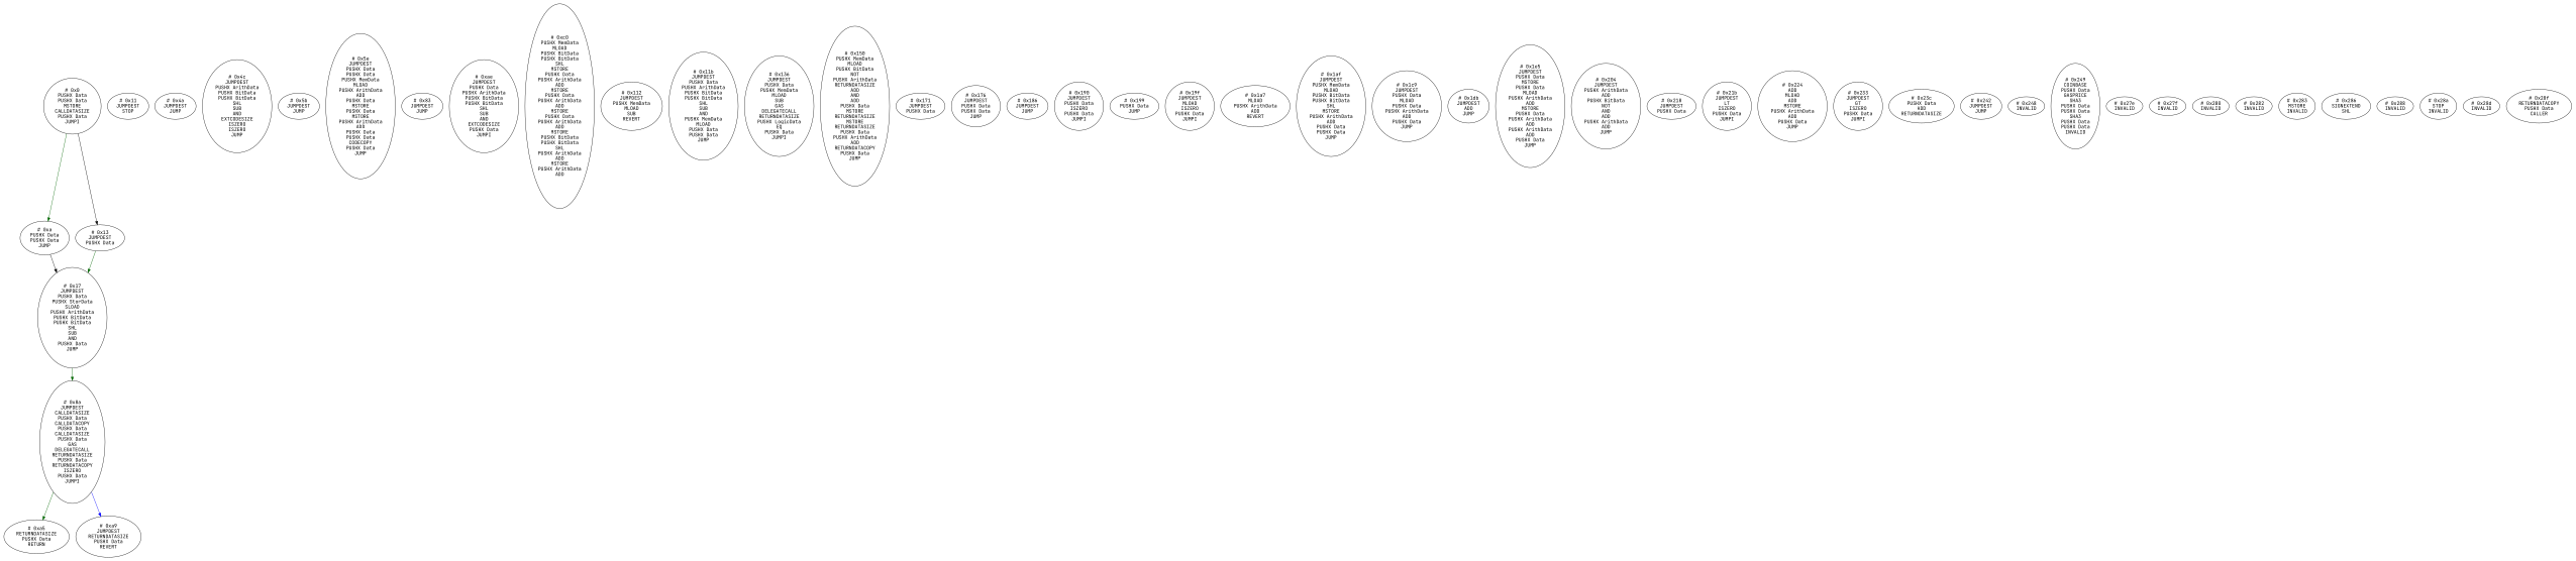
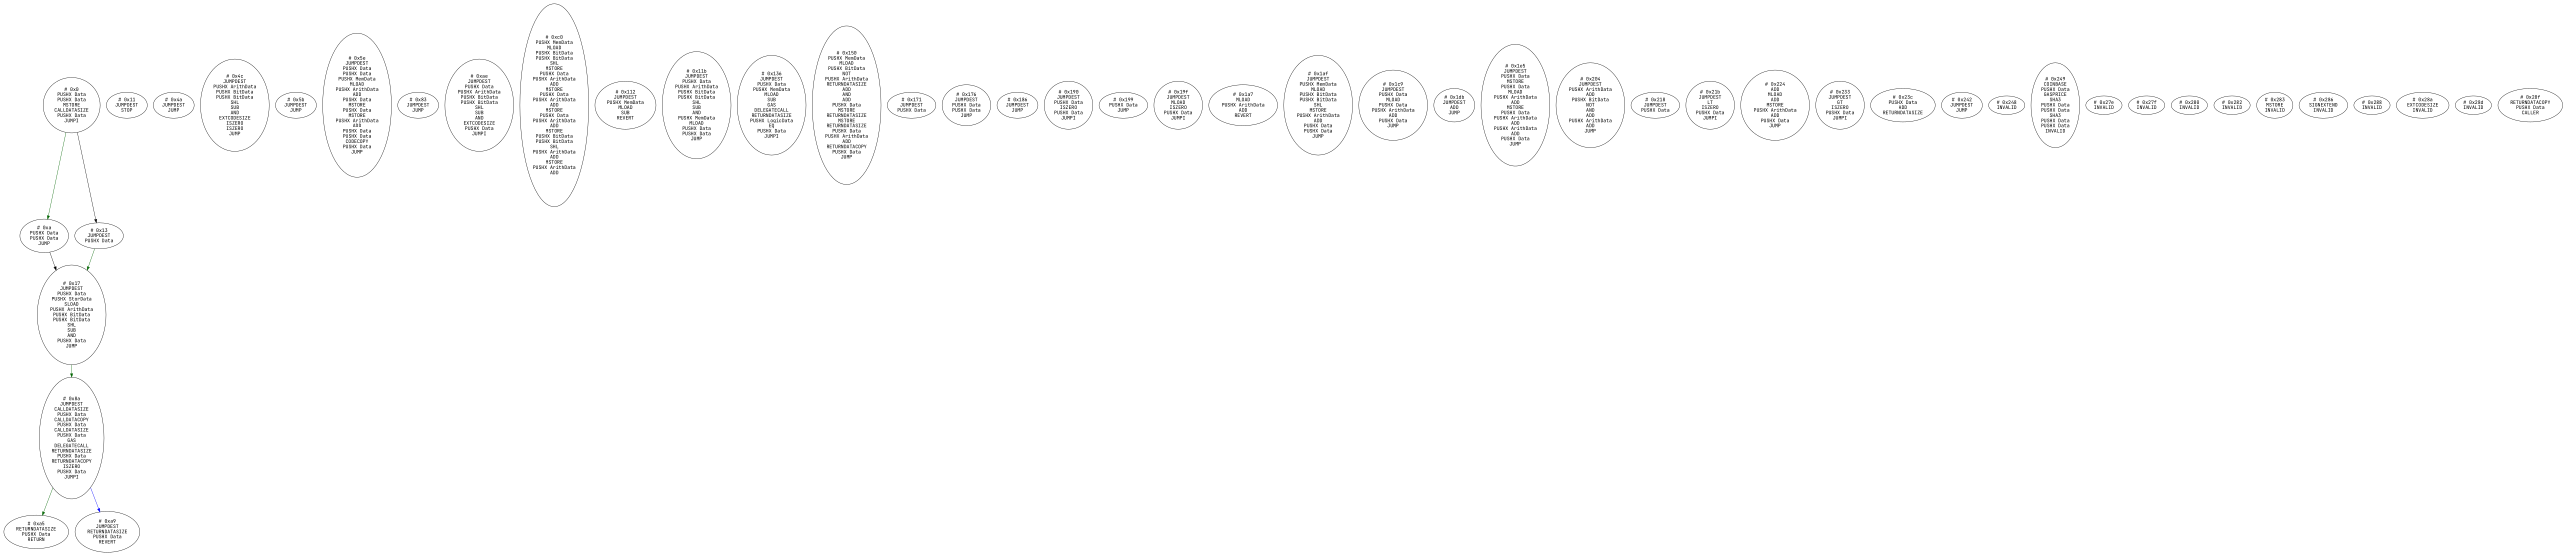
  digraph {
    compound=true
    fontname="JetBrains Mono"
    node [fontname="JetBrains Mono"]
    edge [color=darkgreen fontname="JetBrains Mono"]
    n1 [label="# 0x0\nPUSHX Data\nPUSHX Data\nMSTORE\nCALLDATASIZE\nPUSHX Data\nJUMPI\n"]
    n2 [label="# 0xa\nPUSHX Data\nPUSHX Data\nJUMP\n"]
    n3 [label="# 0x13\nJUMPDEST\nPUSHX Data\n"]
    n4 [label="# 0x17\nJUMPDEST\nPUSHX Data\nPUSHX StorData\nSLOAD\nPUSHX ArithData\nPUSHX BitData\nPUSHX BitData\nSHL\nSUB\nAND\nPUSHX Data\nJUMP\n"]
    n5 [label="# 0x8a\nJUMPDEST\nCALLDATASIZE\nPUSHX Data\nCALLDATACOPY\nPUSHX Data\nCALLDATASIZE\nPUSHX Data\nGAS\nDELEGATECALL\nRETURNDATASIZE\nPUSHX Data\nRETURNDATACOPY\nISZERO\nPUSHX Data\nJUMPI\n"]
    n6 [label="# 0x11\nJUMPDEST\nSTOP\n"]
    n7 [label="# 0xa5\nRETURNDATASIZE\nPUSHX Data\nRETURN\n"]
    n8 [label="# 0xa9\nJUMPDEST\nRETURNDATASIZE\nPUSHX Data\nREVERT\n"]
    n9 [label="# 0x4a\nJUMPDEST\nJUMP\n"]
    n10 [label="# 0x4c\nJUMPDEST\nPUSHX ArithData\nPUSHX BitData\nPUSHX BitData\nSHL\nSUB\nAND\nEXTCODESIZE\nISZERO\nISZERO\nJUMP\n"]
    n11 [label="# 0x5b\nJUMPDEST\nJUMP\n"]
    n12 [label="# 0x5e\nJUMPDEST\nPUSHX Data\nPUSHX Data\nPUSHX MemData\nMLOAD\nPUSHX ArithData\nADD\nPUSHX Data\nMSTORE\nPUSHX Data\nMSTORE\nPUSHX ArithData\nADD\nPUSHX Data\nPUSHX Data\nCODECOPY\nPUSHX Data\nJUMP\n"]
    n13 [label="# 0x83\nJUMPDEST\nJUMP\n"]
    n14 [label="# 0xae\nJUMPDEST\nPUSHX Data\nPUSHX ArithData\nPUSHX BitData\nPUSHX BitData\nSHL\nSUB\nAND\nEXTCODESIZE\nPUSHX Data\nJUMPI\n"]
    n15 [label="# 0xc0\nPUSHX MemData\nMLOAD\nPUSHX BitData\nPUSHX BitData\nSHL\nMSTORE\nPUSHX Data\nPUSHX ArithData\nADD\nMSTORE\nPUSHX Data\nPUSHX ArithData\nADD\nMSTORE\nPUSHX Data\nPUSHX ArithData\nADD\nMSTORE\nPUSHX BitData\nPUSHX BitData\nSHL\nPUSHX ArithData\nADD\nMSTORE\nPUSHX ArithData\nADD\n"]
    n16 [label="# 0x112\nJUMPDEST\nPUSHX MemData\nMLOAD\nSUB\nREVERT\n"]
    n17 [label="# 0x11b\nJUMPDEST\nPUSHX Data\nPUSHX ArithData\nPUSHX BitData\nPUSHX BitData\nSHL\nSUB\nAND\nPUSHX MemData\nMLOAD\nPUSHX Data\nPUSHX Data\nJUMP\n"]
    n18 [label="# 0x136\nJUMPDEST\nPUSHX Data\nPUSHX MemData\nMLOAD\nSUB\nGAS\nDELEGATECALL\nRETURNDATASIZE\nPUSHX LogicData\nEQ\nPUSHX Data\nJUMPI\n"]
    n19 [label="# 0x150\nPUSHX MemData\nMLOAD\nPUSHX BitData\nNOT\nPUSHX ArithData\nRETURNDATASIZE\nADD\nAND\nADD\nPUSHX Data\nMSTORE\nRETURNDATASIZE\nMSTORE\nRETURNDATASIZE\nPUSHX Data\nPUSHX ArithData\nADD\nRETURNDATACOPY\nPUSHX Data\nJUMP\n"]
    n20 [label="# 0x171\nJUMPDEST\nPUSHX Data\n"]
    n21 [label="# 0x176\nJUMPDEST\nPUSHX Data\nPUSHX Data\nJUMP\n"]
    n22 [label="# 0x186\nJUMPDEST\nJUMP\n"]
    n23 [label="# 0x190\nJUMPDEST\nPUSHX Data\nISZERO\nPUSHX Data\nJUMPI\n"]
    n24 [label="# 0x199\nPUSHX Data\nJUMP\n"]
    n25 [label="# 0x19f\nJUMPDEST\nMLOAD\nISZERO\nPUSHX Data\nJUMPI\n"]
    n26 [label="# 0x1a7\nMLOAD\nPUSHX ArithData\nADD\nREVERT\n"]
    n27 [label="# 0x1af\nJUMPDEST\nPUSHX MemData\nMLOAD\nPUSHX BitData\nPUSHX BitData\nSHL\nMSTORE\nPUSHX ArithData\nADD\nPUSHX Data\nPUSHX Data\nJUMP\n"]
    n28 [label="# 0x1c9\nJUMPDEST\nPUSHX Data\nMLOAD\nPUSHX Data\nPUSHX ArithData\nADD\nPUSHX Data\nJUMP\n"]
    n29 [label="# 0x1db\nJUMPDEST\nADD\nJUMP\n"]
    n30 [label="# 0x1e5\nJUMPDEST\nPUSHX Data\nMSTORE\nPUSHX Data\nMLOAD\nPUSHX ArithData\nADD\nMSTORE\nPUSHX Data\nPUSHX ArithData\nADD\nPUSHX ArithData\nADD\nPUSHX Data\nJUMP\n"]
    n31 [label="# 0x204\nJUMPDEST\nPUSHX ArithData\nADD\nPUSHX BitData\nNOT\nAND\nADD\nPUSHX ArithData\nADD\nJUMP\n"]
    n32 [label="# 0x218\nJUMPDEST\nPUSHX Data\n"]
    n33 [label="# 0x21b\nJUMPDEST\nLT\nISZERO\nPUSHX Data\nJUMPI\n"]
    n34 [label="# 0x224\nADD\nMLOAD\nADD\nMSTORE\nPUSHX ArithData\nADD\nPUSHX Data\nJUMP\n"]
    n35 [label="# 0x233\nJUMPDEST\nGT\nISZERO\nPUSHX Data\nJUMPI\n"]
    n36 [label="# 0x23c\nPUSHX Data\nADD\nRETURNDATASIZE\n"]
    n37 [label="# 0x242\nJUMPDEST\nJUMP\n"]
    n38 [label="# 0x248\nINVALID\n"]
    n39 [label="# 0x249\nCOINBASE\nPUSHX Data\nGASPRICE\nSHA3\nPUSHX Data\nPUSHX Data\nSHA3\nPUSHX Data\nPUSHX Data\nINVALID\n"]
    n40 [label="# 0x27e\nINVALID\n"]
    n41 [label="# 0x27f\nINVALID\n"]
    n42 [label="# 0x280\nINVALID\n"]
    n43 [label="# 0x282\nINVALID\n"]
    n44 [label="# 0x283\nMSTORE\nINVALID\n"]
-   n45 [label="# 0x286\nSIGNEXTEND\nSHL\n"]
+   n45 [label="# 0x286\nSIGNEXTEND\nINVALID\n"]
    n46 [label="# 0x288\nINVALID\n"]
-   n47 [label="# 0x28a\nSTOP\nINVALID\n"]
+   n47 [label="# 0x28a\nEXTCODESIZE\nINVALID\n"]
    n48 [label="# 0x28d\nINVALID\n"]
    n49 [label="# 0x28f\nRETURNDATACOPY\nPUSHX Data\nCALLER\n"]
    n1 -> n2
    n1 -> n3 [color=black]
    n2 -> n4 [color=black]
    n3 -> n4
    n4 -> n5
    n5 -> n7
    n5 -> n8 [color=blue]
  }
